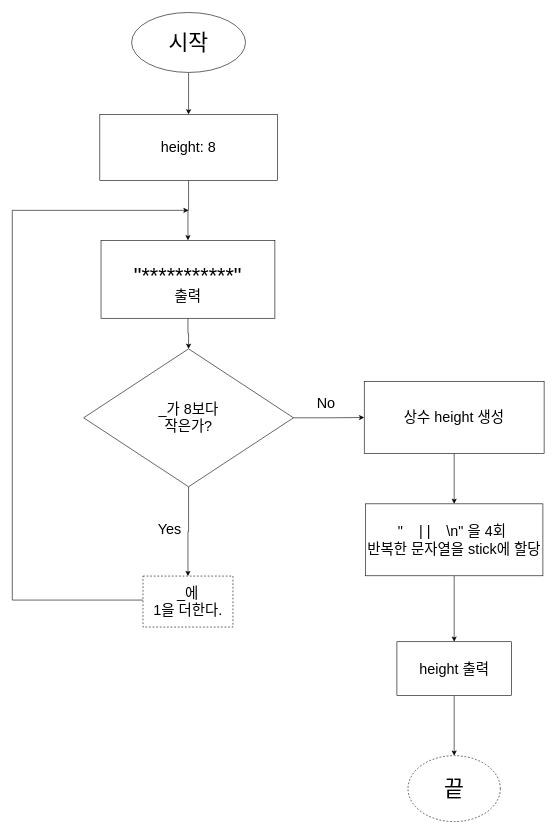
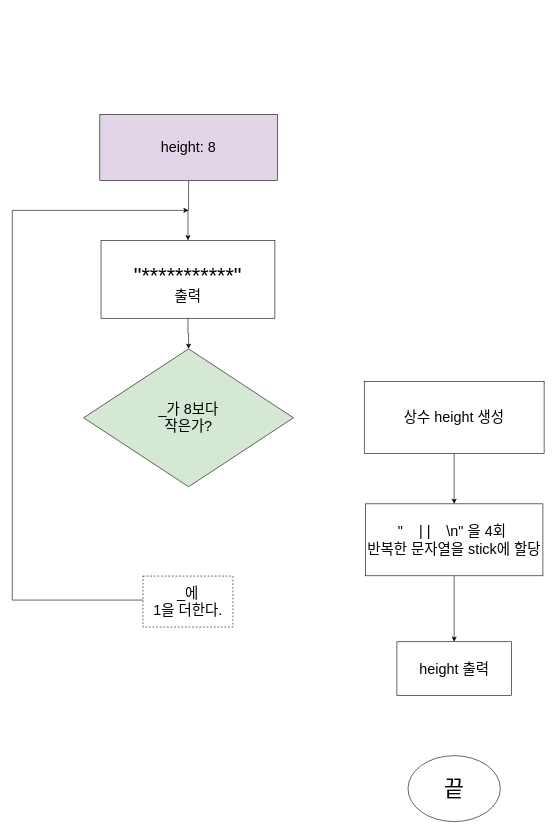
  <mxCell id="0" />
  <mxCell id="1" parent="0" />
- <mxCell id="2" style="edgeStyle=orthogonalEdgeStyle;rounded=0;orthogonalLoop=1;jettySize=auto;html=1;exitX=0.5;exitY=1;exitDx=0;exitDy=0;entryX=0.5;entryY=0;entryDx=0;entryDy=0;" parent="1" source="3" target="5" edge="1"><mxGeometry relative="1" as="geometry" /></mxCell>
- <mxCell id="3" value="&lt;font style=&quot;font-size: 36px;&quot;&gt;시작&lt;/font&gt;" style="ellipse;whiteSpace=wrap;html=1;" parent="1" vertex="1"><mxGeometry x="219" y="20" width="190" height="100" as="geometry" /></mxCell>
  <mxCell id="4" value="" style="edgeStyle=orthogonalEdgeStyle;rounded=0;orthogonalLoop=1;jettySize=auto;html=1;" parent="1" source="5" target="7" edge="1"><mxGeometry relative="1" as="geometry" /></mxCell>
- <mxCell id="5" value="&lt;span style=&quot;font-size: 24px;&quot;&gt;height: 8&lt;/span&gt;" style="whiteSpace=wrap;html=1;" parent="1" vertex="1"><mxGeometry x="166" y="190" width="296" height="110" as="geometry" /></mxCell>
+ <mxCell id="5" value="&lt;span style=&quot;font-size: 24px;&quot;&gt;height: 8&lt;/span&gt;" style="whiteSpace=wrap;html=1;fillColor=#e1d5e7;" parent="1" vertex="1"><mxGeometry x="166" y="190" width="296" height="110" as="geometry" /></mxCell>
  <mxCell id="6" value="" style="edgeStyle=orthogonalEdgeStyle;rounded=0;orthogonalLoop=1;jettySize=auto;html=1;" parent="1" source="7" target="12" edge="1"><mxGeometry relative="1" as="geometry" /></mxCell>
  <mxCell id="7" value="&lt;font style=&quot;&quot;&gt;&lt;br&gt;&lt;font style=&quot;font-size: 36px;&quot;&gt;&quot;***********&quot;&lt;/font&gt;&lt;br&gt;&lt;/font&gt;&lt;div&gt;&lt;font style=&quot;&quot;&gt;&lt;font style=&quot;font-size: 24px;&quot;&gt;출력&lt;/font&gt;&lt;/font&gt;&lt;/div&gt;" style="whiteSpace=wrap;html=1;" parent="1" vertex="1"><mxGeometry x="168" y="400" width="290" height="130" as="geometry" /></mxCell>
- <mxCell id="8" value="" style="edgeStyle=orthogonalEdgeStyle;rounded=0;orthogonalLoop=1;jettySize=auto;html=1;" parent="1" source="12" target="14" edge="1"><mxGeometry relative="1" as="geometry" /></mxCell>
- <mxCell id="9" value="&lt;font style=&quot;font-size: 24px;&quot;&gt;Yes&lt;/font&gt;" style="edgeLabel;html=1;align=center;verticalAlign=middle;resizable=0;points=[];" parent="8" vertex="1" connectable="0"><mxGeometry x="-0.374" y="3" relative="1" as="geometry"><mxPoint x="-36" y="23" as="offset" /></mxGeometry></mxCell>
- <mxCell id="10" style="edgeStyle=orthogonalEdgeStyle;rounded=0;orthogonalLoop=1;jettySize=auto;html=1;exitX=1;exitY=0.5;exitDx=0;exitDy=0;" parent="1" source="12" target="17" edge="1"><mxGeometry relative="1" as="geometry"><mxPoint x="666" y="695" as="targetPoint" /></mxGeometry></mxCell>
- <mxCell id="11" value="&lt;font style=&quot;font-size: 24px;&quot;&gt;No&lt;/font&gt;" style="edgeLabel;html=1;align=center;verticalAlign=middle;resizable=0;points=[];" parent="10" vertex="1" connectable="0"><mxGeometry x="-0.103" y="5" relative="1" as="geometry"><mxPoint y="-20" as="offset" /></mxGeometry></mxCell>
- <mxCell id="12" value="&lt;div&gt;&lt;font style=&quot;font-size: 24px;&quot;&gt;_가 8&lt;/font&gt;&lt;span style=&quot;font-size: 24px; background-color: initial;&quot;&gt;보다&lt;/span&gt;&lt;/div&gt;&lt;div&gt;&lt;span style=&quot;font-size: 24px;&quot;&gt;작은가?&lt;/span&gt;&lt;/div&gt;" style="rhombus;whiteSpace=wrap;html=1;" parent="1" vertex="1"><mxGeometry x="139" y="581" width="350" height="230" as="geometry" /></mxCell>
+ <mxCell id="12" value="&lt;div&gt;&lt;font style=&quot;font-size: 24px;&quot;&gt;_가 8&lt;/font&gt;&lt;span style=&quot;font-size: 24px; background-color: initial;&quot;&gt;보다&lt;/span&gt;&lt;/div&gt;&lt;div&gt;&lt;span style=&quot;font-size: 24px;&quot;&gt;작은가?&lt;/span&gt;&lt;/div&gt;" style="rhombus;whiteSpace=wrap;html=1;fillColor=#d5e8d4;" parent="1" vertex="1"><mxGeometry x="139" y="581" width="350" height="230" as="geometry" /></mxCell>
  <mxCell id="13" style="edgeStyle=orthogonalEdgeStyle;rounded=0;orthogonalLoop=1;jettySize=auto;html=1;" parent="1" source="14" edge="1"><mxGeometry relative="1" as="geometry"><mxPoint x="314" y="350" as="targetPoint" /><Array as="points"><mxPoint x="20" y="1000" /><mxPoint x="20" y="350" /></Array></mxGeometry></mxCell>
  <mxCell id="14" value="&lt;span style=&quot;background-color: initial;&quot;&gt;&lt;font style=&quot;font-size: 24px;&quot;&gt;_에&lt;/font&gt;&lt;/span&gt;&lt;div&gt;&lt;font style=&quot;font-size: 24px;&quot;&gt;1을 더한다.&lt;/font&gt;&lt;/div&gt;" style="whiteSpace=wrap;html=1;dashed=1;" parent="1" vertex="1"><mxGeometry x="238" y="960" width="150" height="85" as="geometry" /></mxCell>
- <mxCell id="15" value="&lt;font style=&quot;font-size: 36px;&quot;&gt;끝&lt;/font&gt;" style="ellipse;whiteSpace=wrap;html=1;dashed=1;" parent="1" vertex="1"><mxGeometry x="680" y="1259.5" width="154" height="110" as="geometry" /></mxCell>
+ <mxCell id="15" value="&lt;font style=&quot;font-size: 36px;&quot;&gt;끝&lt;/font&gt;" style="ellipse;whiteSpace=wrap;html=1;" parent="1" vertex="1"><mxGeometry x="680" y="1259.5" width="154" height="110" as="geometry" /></mxCell>
  <mxCell id="16" value="" style="edgeStyle=orthogonalEdgeStyle;rounded=0;orthogonalLoop=1;jettySize=auto;html=1;" parent="1" source="17" target="19" edge="1"><mxGeometry relative="1" as="geometry" /></mxCell>
  <mxCell id="17" value="&lt;font style=&quot;font-size: 24px;&quot;&gt;상수 height 생성&lt;/font&gt;" style="rounded=0;whiteSpace=wrap;html=1;" parent="1" vertex="1"><mxGeometry x="607" y="635.5" width="300" height="120" as="geometry" /></mxCell>
  <mxCell id="18" value="" style="edgeStyle=orthogonalEdgeStyle;rounded=0;orthogonalLoop=1;jettySize=auto;html=1;" parent="1" source="19" target="21" edge="1"><mxGeometry relative="1" as="geometry" /></mxCell>
  <mxCell id="19" value="&lt;font style=&quot;font-size: 24px;&quot;&gt;&quot;&amp;nbsp; &amp;nbsp; | |&amp;nbsp; &amp;nbsp; \n&quot; 을 4회&amp;nbsp;&lt;/font&gt;&lt;div&gt;&lt;font style=&quot;font-size: 24px;&quot;&gt;반복한 문자열을 stick에 할당&lt;/font&gt;&lt;/div&gt;" style="rounded=0;whiteSpace=wrap;html=1;align=center;" parent="1" vertex="1"><mxGeometry x="609" y="839.5" width="296" height="120" as="geometry" /></mxCell>
- <mxCell id="20" style="edgeStyle=orthogonalEdgeStyle;rounded=0;orthogonalLoop=1;jettySize=auto;html=1;entryX=0.5;entryY=0;entryDx=0;entryDy=0;" parent="1" source="21" target="15" edge="1"><mxGeometry relative="1" as="geometry" /></mxCell>
  <mxCell id="21" value="&lt;font style=&quot;font-size: 24px;&quot;&gt;height 출력&lt;/font&gt;" style="whiteSpace=wrap;html=1;rounded=0;" parent="1" vertex="1"><mxGeometry x="661.5" y="1069.5" width="191" height="90" as="geometry" /></mxCell>
